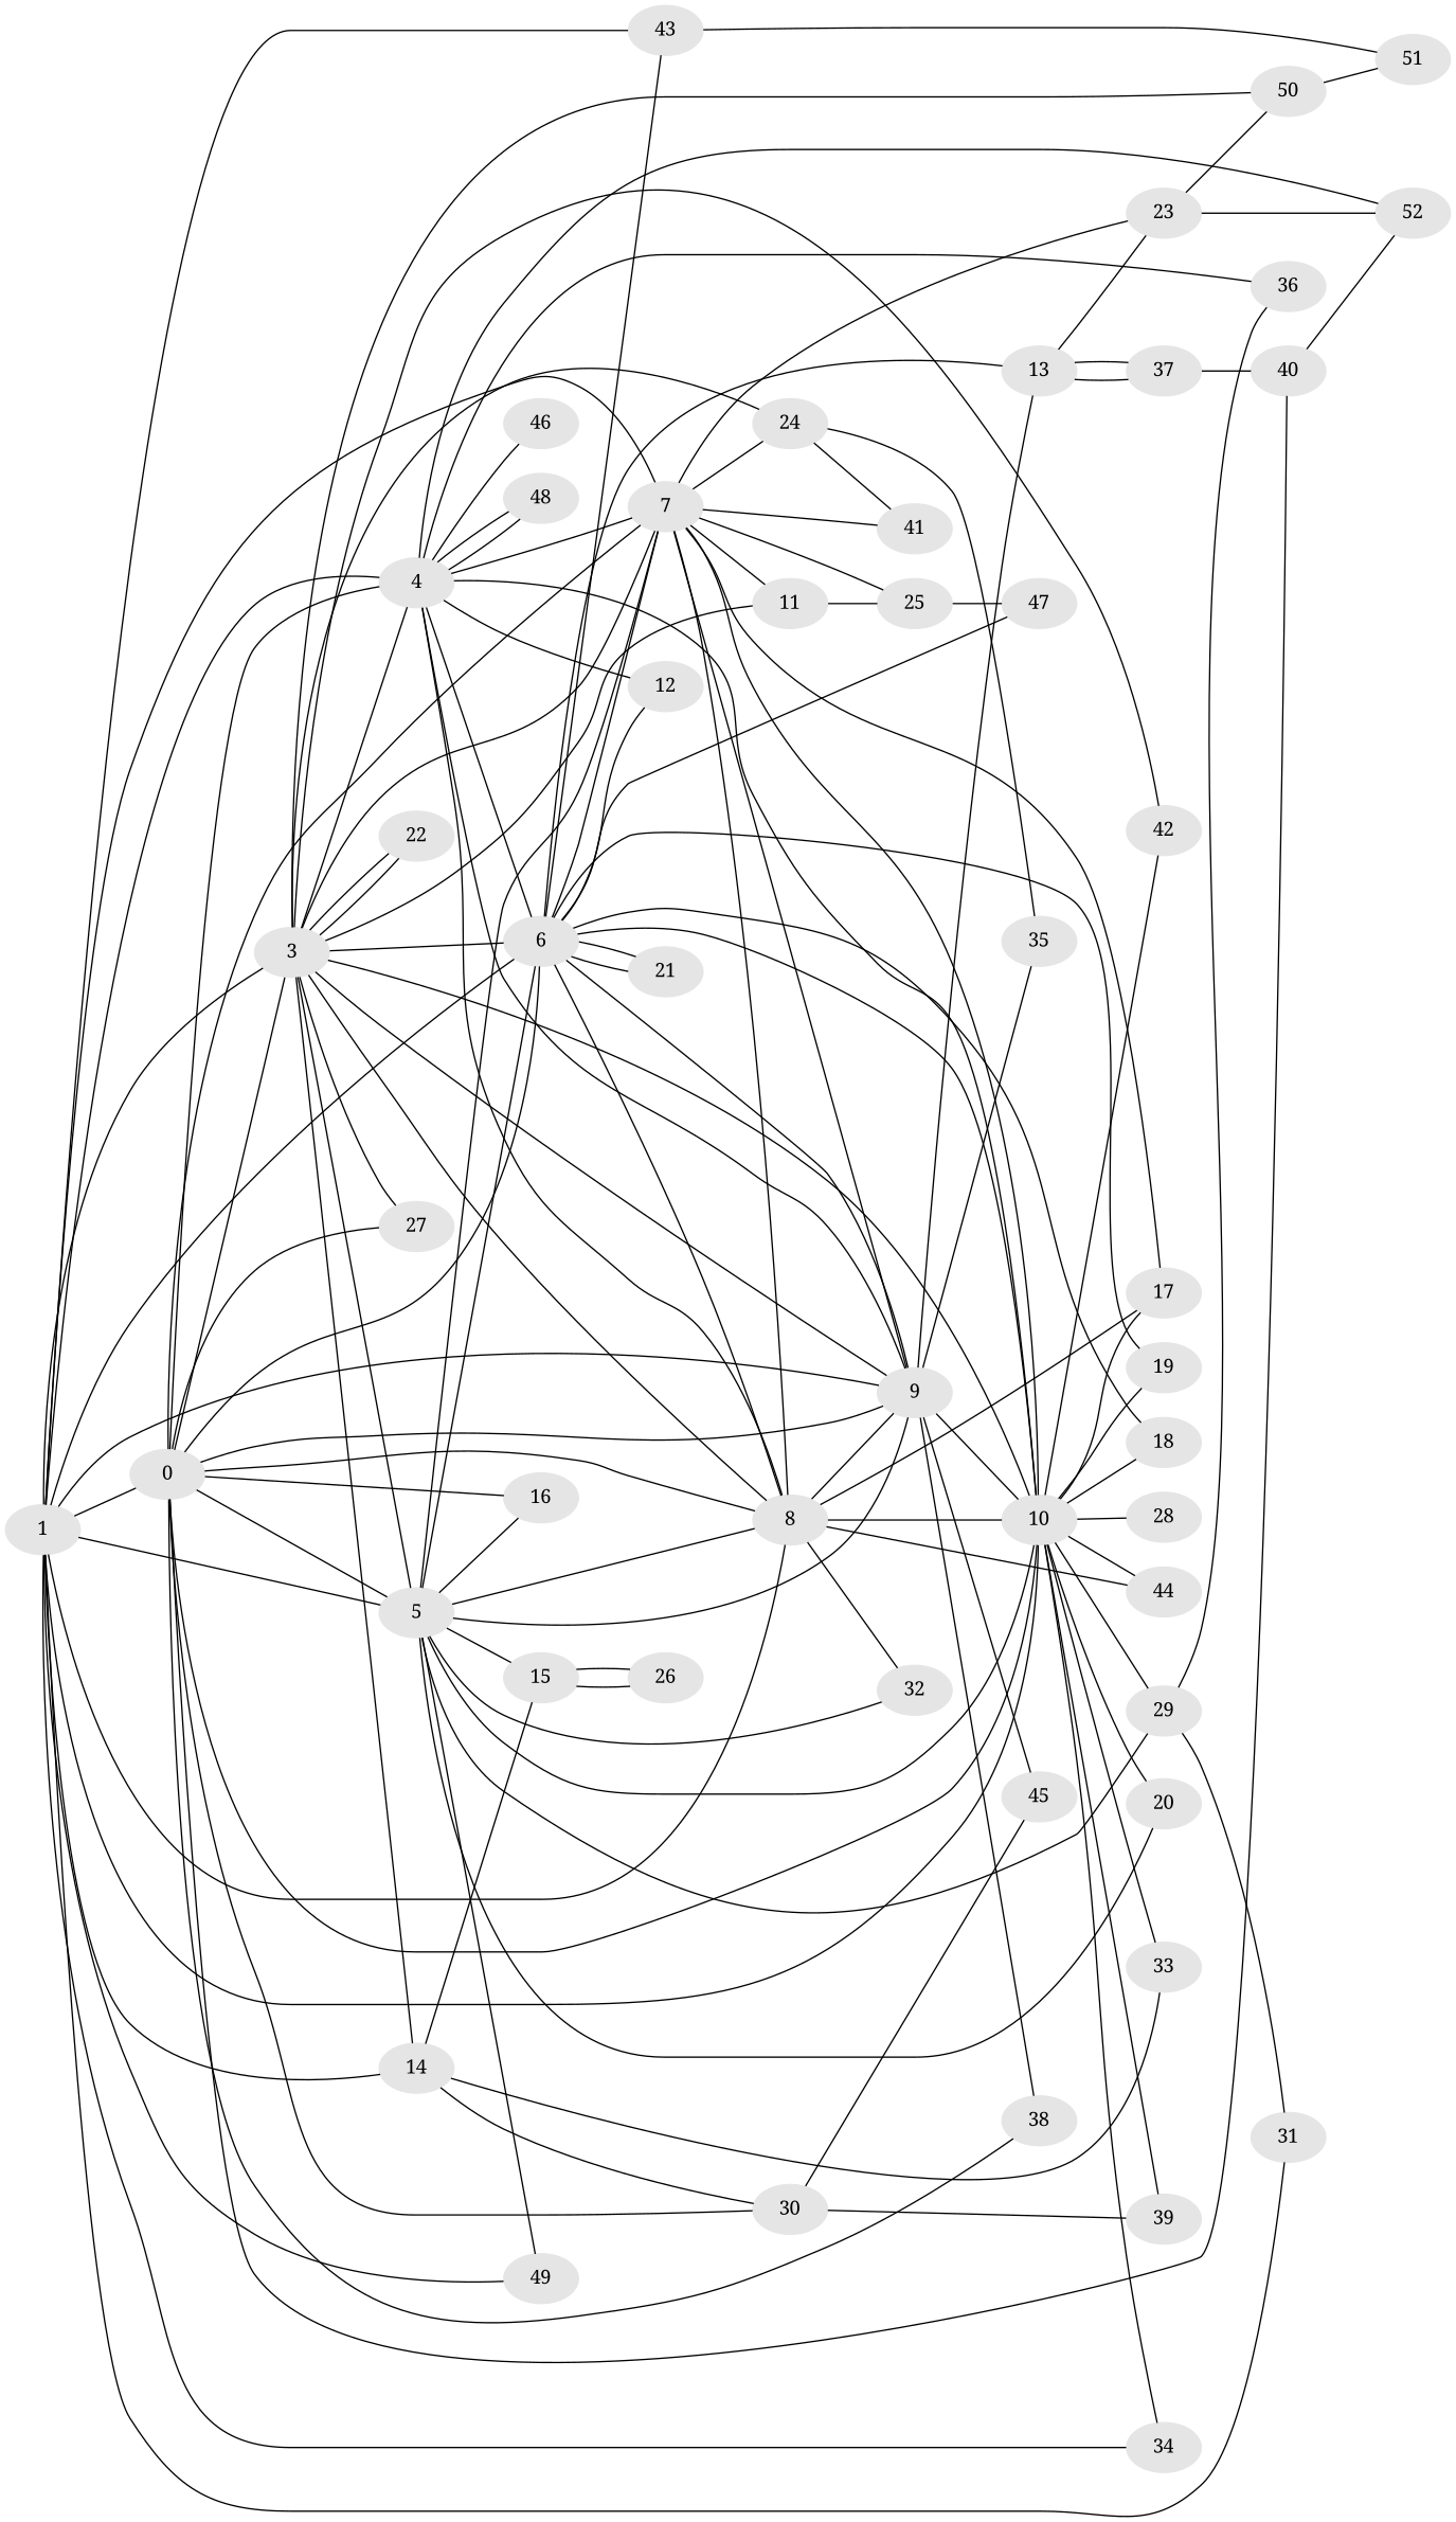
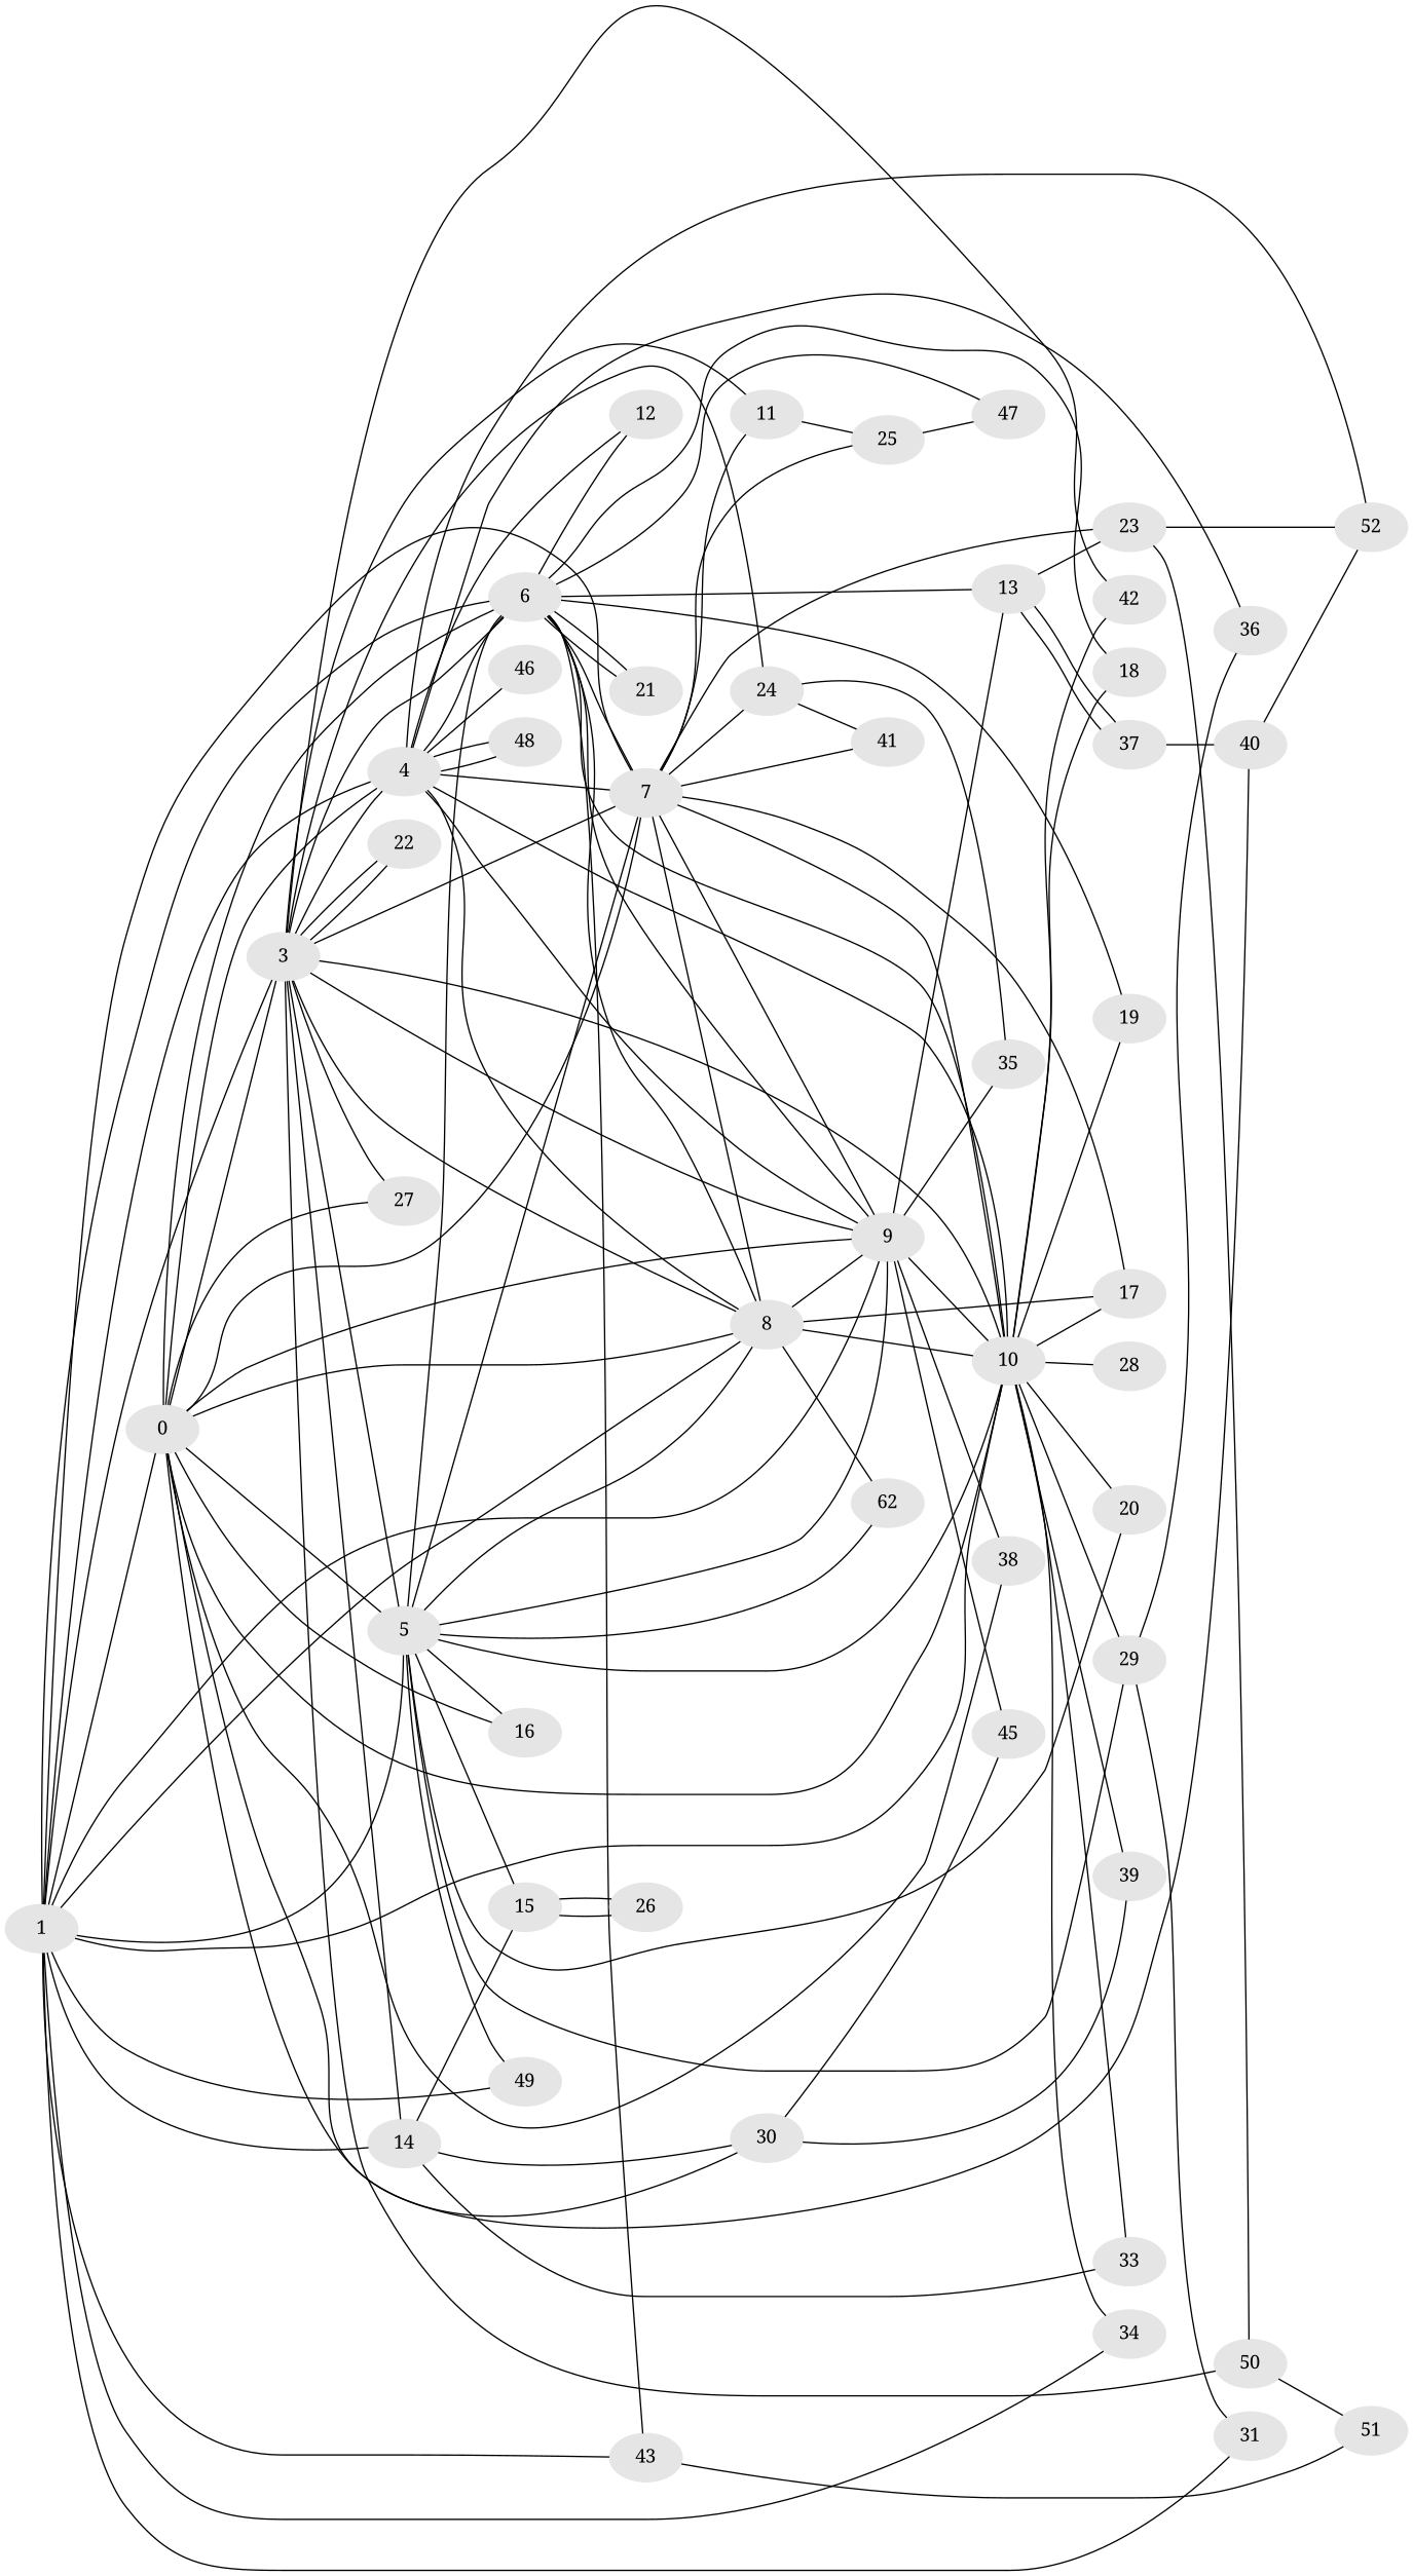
  graph {
    fontname="Noto Serif"
    rankdir=LR
    node [color=gray90 fontname="Noto Serif" style=filled]
    edge [fontname="Noto Serif"]
    n1 [label=0]
    1
    3
    4
    5
    6
    7
    8
    9
    10
    14
    31
    34
    43
    49
    16
    27
    30
    38
    40
    11
    22
    24
    42
    50
    12
    36
    46
    48
    52
    15
    20
    29
-   32
+   32 [label=62]
    13
    18
    19
    21
    47
    17
    23
    25
    41
-   44
    35
    45
    28
    33
    39
    51
    26
    37
    n1 -- 3
    n1 -- 4
    n1 -- 5
    n1 -- 6
    n1 -- 7
    n1 -- 8
    n1 -- 9
    n1 -- 10
    n1 -- 16
    n1 -- 27
    n1 -- 30
    n1 -- 38
    n1 -- 40
    1 -- n1
    1 -- 3
    1 -- 4
    1 -- 5
    1 -- 6
    1 -- 7
    1 -- 8
    1 -- 9
    1 -- 10
    1 -- 14
    1 -- 31
    1 -- 34
    1 -- 43
    1 -- 49
    3 -- 4
    3 -- 5
    3 -- 6
    3 -- 7
    3 -- 8
    3 -- 9
    3 -- 10
    3 -- 14
    3 -- 27
    3 -- 11
    3 -- 22
    3 -- 22
    3 -- 24
    3 -- 42
    3 -- 50
    4 -- 6
    4 -- 7
    4 -- 8
    4 -- 9
    4 -- 10
    4 -- 12
    4 -- 36
    4 -- 46
    4 -- 48
    4 -- 48
    4 -- 52
    5 -- 6
    5 -- 7
    5 -- 8
    5 -- 9
    5 -- 10
    5 -- 49
    5 -- 16
    5 -- 15
    5 -- 20
    5 -- 29
    5 -- 32
    6 -- 7
    6 -- 8
    6 -- 9
    6 -- 10
    6 -- 43
    6 -- 12
    6 -- 13
    6 -- 18
    6 -- 19
    6 -- 21
    6 -- 21
    6 -- 47
    7 -- 8
    7 -- 9
    7 -- 10
    7 -- 11
    7 -- 24
    7 -- 17
    7 -- 23
    7 -- 25
    7 -- 41
    8 -- 9
    8 -- 10
    8 -- 32
    8 -- 17
-   8 -- 44
    9 -- 10
    9 -- 38
    9 -- 13
    9 -- 35
    9 -- 45
    10 -- 34
    10 -- 42
    10 -- 20
    10 -- 29
    10 -- 18
    10 -- 19
    10 -- 17
-   10 -- 44
    10 -- 28
    10 -- 33
    10 -- 39
    14 -- 30
    14 -- 15
    14 -- 33
    43 -- 51
    30 -- 45
    30 -- 39
    40 -- 52
    11 -- 25
    24 -- 41
    24 -- 35
    50 -- 51
    15 -- 26
    15 -- 26
    29 -- 31
    29 -- 36
    13 -- 23
    13 -- 37
    13 -- 37
    23 -- 50
    23 -- 52
    25 -- 47
    37 -- 40
  }
